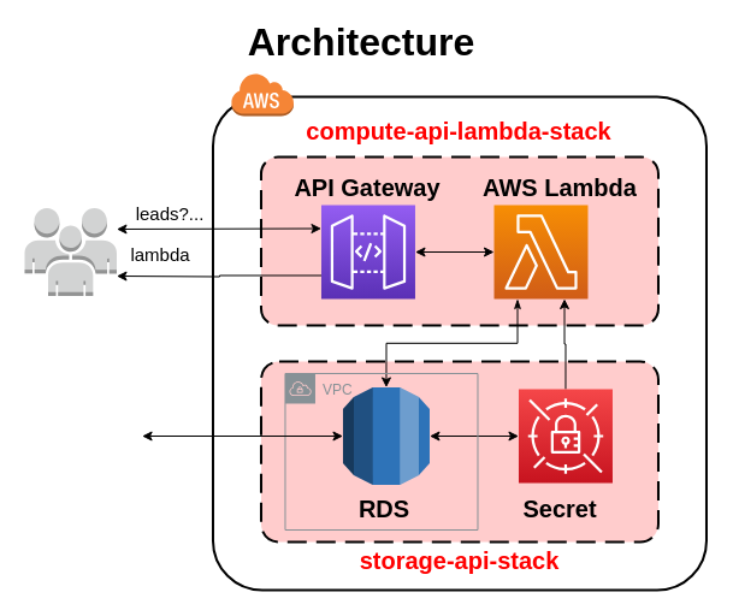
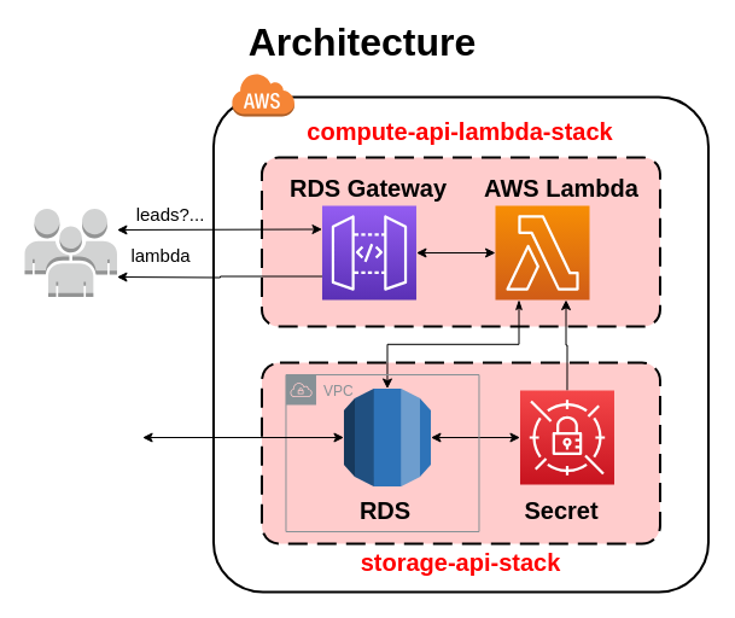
  <mxCell id="0" />
  <mxCell id="1" parent="0" />
  <mxCell id="2" value="" style="rounded=1;arcSize=10;dashed=0;fillColor=none;gradientColor=none;strokeWidth=2;fontSize=20;" parent="1" vertex="1"><mxGeometry x="176.48" y="80" width="410" height="410" as="geometry" /></mxCell>
  <mxCell id="3" value="" style="rounded=1;arcSize=10;dashed=1;strokeColor=#000000;fillColor=#FFCCCC;dashPattern=8 4;strokeWidth=2;fontSize=20;" parent="1" vertex="1"><mxGeometry x="216.48" y="300" width="330" height="150" as="geometry" /></mxCell>
  <mxCell id="4" value="" style="rounded=1;arcSize=10;dashed=1;strokeColor=#000000;fillColor=#FFCCCC;dashPattern=8 4;strokeWidth=2;fontSize=20;" parent="1" vertex="1"><mxGeometry x="216.48" y="130" width="330" height="140" as="geometry" /></mxCell>
  <mxCell id="5" style="edgeStyle=orthogonalEdgeStyle;rounded=0;orthogonalLoop=1;jettySize=auto;html=1;exitX=1;exitY=0.5;exitDx=0;exitDy=0;exitPerimeter=0;entryX=0;entryY=0.5;entryDx=0;entryDy=0;entryPerimeter=0;fontSize=20;fontColor=#FF0000;startArrow=classic;startFill=1;" parent="1" source="7" target="10" edge="1"><mxGeometry relative="1" as="geometry" /></mxCell>
  <mxCell id="6" style="edgeStyle=orthogonalEdgeStyle;rounded=0;orthogonalLoop=1;jettySize=auto;html=1;exitX=0;exitY=0.75;exitDx=0;exitDy=0;exitPerimeter=0;fontSize=20;fontColor=#FF0000;startArrow=none;startFill=0;endArrow=classic;endFill=1;" parent="1" source="7" edge="1"><mxGeometry relative="1" as="geometry"><mxPoint x="96.48" y="229" as="targetPoint" /></mxGeometry></mxCell>
  <mxCell id="7" value="" style="sketch=0;points=[[0,0,0],[0.25,0,0],[0.5,0,0],[0.75,0,0],[1,0,0],[0,1,0],[0.25,1,0],[0.5,1,0],[0.75,1,0],[1,1,0],[0,0.25,0],[0,0.5,0],[0,0.75,0],[1,0.25,0],[1,0.5,0],[1,0.75,0]];outlineConnect=0;fontColor=#232F3E;gradientColor=#945DF2;gradientDirection=north;fillColor=#5A30B5;strokeColor=#ffffff;dashed=0;verticalLabelPosition=bottom;verticalAlign=top;align=center;html=1;fontSize=12;fontStyle=0;aspect=fixed;shape=mxgraph.aws4.resourceIcon;resIcon=mxgraph.aws4.api_gateway;" parent="1" vertex="1"><mxGeometry x="266.48" y="170" width="78" height="78" as="geometry" /></mxCell>
  <mxCell id="8" style="edgeStyle=orthogonalEdgeStyle;rounded=0;orthogonalLoop=1;jettySize=auto;html=1;exitX=0.25;exitY=1;exitDx=0;exitDy=0;exitPerimeter=0;entryX=0.5;entryY=0;entryDx=0;entryDy=0;entryPerimeter=0;startArrow=classicThin;startFill=1;endArrow=classic;endFill=1;" parent="1" source="10" target="20" edge="1"><mxGeometry relative="1" as="geometry" /></mxCell>
  <mxCell id="9" style="edgeStyle=orthogonalEdgeStyle;rounded=0;orthogonalLoop=1;jettySize=auto;html=1;exitX=0.75;exitY=1;exitDx=0;exitDy=0;exitPerimeter=0;entryX=0.5;entryY=0;entryDx=0;entryDy=0;entryPerimeter=0;startArrow=classic;startFill=1;endArrow=none;endFill=0;" parent="1" source="10" target="22" edge="1"><mxGeometry relative="1" as="geometry" /></mxCell>
  <mxCell id="10" value="" style="sketch=0;points=[[0,0,0],[0.25,0,0],[0.5,0,0],[0.75,0,0],[1,0,0],[0,1,0],[0.25,1,0],[0.5,1,0],[0.75,1,0],[1,1,0],[0,0.25,0],[0,0.5,0],[0,0.75,0],[1,0.25,0],[1,0.5,0],[1,0.75,0]];outlineConnect=0;fontColor=#232F3E;gradientColor=#F78E04;gradientDirection=north;fillColor=#D05C17;strokeColor=#ffffff;dashed=0;verticalLabelPosition=bottom;verticalAlign=top;align=center;html=1;fontSize=12;fontStyle=0;aspect=fixed;shape=mxgraph.aws4.resourceIcon;resIcon=mxgraph.aws4.lambda;" parent="1" vertex="1"><mxGeometry x="410" y="170" width="78" height="78" as="geometry" /></mxCell>
- <mxCell id="11" value="API Gateway" style="text;html=1;strokeColor=none;fillColor=none;align=center;verticalAlign=middle;whiteSpace=wrap;rounded=0;fontSize=20;fontStyle=1" parent="1" vertex="1"><mxGeometry x="235.48" y="140" width="140" height="30" as="geometry" /></mxCell>
+ <mxCell id="11" value="RDS Gateway" style="text;html=1;strokeColor=none;fillColor=none;align=center;verticalAlign=middle;whiteSpace=wrap;rounded=0;fontSize=20;fontStyle=1" parent="1" vertex="1"><mxGeometry x="235.48" y="140" width="140" height="30" as="geometry" /></mxCell>
  <mxCell id="12" value="AWS Lambda" style="text;html=1;strokeColor=none;fillColor=none;align=center;verticalAlign=middle;whiteSpace=wrap;rounded=0;fontSize=20;fontStyle=1" parent="1" vertex="1"><mxGeometry x="395.48" y="140" width="140" height="30" as="geometry" /></mxCell>
  <mxCell id="13" value="" style="dashed=0;html=1;shape=mxgraph.aws3.cloud;fillColor=#F58536;gradientColor=none;dashed=0;fontSize=20;" parent="1" vertex="1"><mxGeometry x="191.48" y="60" width="52" height="36" as="geometry" /></mxCell>
  <mxCell id="14" value="compute-api-lambda-stack" style="text;html=1;strokeColor=none;fillColor=none;align=center;verticalAlign=middle;whiteSpace=wrap;rounded=0;fontSize=20;fontStyle=1;fontColor=#FF0000;" parent="1" vertex="1"><mxGeometry x="233.48" y="96" width="296" height="24" as="geometry" /></mxCell>
  <mxCell id="15" value="" style="endArrow=classic;html=1;rounded=0;fontSize=20;fontColor=#FF0000;entryX=0;entryY=0.25;entryDx=0;entryDy=0;entryPerimeter=0;startArrow=classic;startFill=1;" parent="1" target="7" edge="1"><mxGeometry width="50" height="50" relative="1" as="geometry"><mxPoint x="96.48" y="190" as="sourcePoint" /><mxPoint x="96.48" y="170" as="targetPoint" /></mxGeometry></mxCell>
  <mxCell id="16" value="" style="outlineConnect=0;dashed=0;verticalLabelPosition=bottom;verticalAlign=top;align=center;html=1;shape=mxgraph.aws3.users;fillColor=#D2D3D3;gradientColor=none;fontSize=20;fontColor=#FF0000;strokeColor=#000000;" parent="1" vertex="1"><mxGeometry x="20" y="172.5" width="76.48" height="73" as="geometry" /></mxCell>
  <mxCell id="17" value="&lt;font style=&quot;font-size: 15px;&quot; color=&quot;#000000&quot;&gt;leads?...&lt;/font&gt;" style="text;html=1;strokeColor=none;fillColor=none;align=center;verticalAlign=middle;whiteSpace=wrap;rounded=0;fontSize=20;fontColor=#FF0000;" parent="1" vertex="1"><mxGeometry x="96.48" y="160" width="90" height="30" as="geometry" /></mxCell>
  <mxCell id="18" value="&lt;font style=&quot;font-size: 15px;&quot; color=&quot;#000000&quot;&gt;lambda&lt;/font&gt;" style="text;html=1;strokeColor=none;fillColor=none;align=center;verticalAlign=middle;whiteSpace=wrap;rounded=0;fontSize=20;fontColor=#FF0000;" parent="1" vertex="1"><mxGeometry x="86.48" y="194" width="93.52" height="30" as="geometry" /></mxCell>
  <mxCell id="19" value="Secret" style="text;html=1;strokeColor=none;fillColor=none;align=center;verticalAlign=middle;whiteSpace=wrap;rounded=0;fontSize=20;fontStyle=1" parent="1" vertex="1"><mxGeometry x="430.48" y="407" width="70" height="30" as="geometry" /></mxCell>
  <mxCell id="20" value="" style="outlineConnect=0;dashed=0;verticalLabelPosition=bottom;verticalAlign=top;align=center;html=1;shape=mxgraph.aws3.rds;fillColor=#2E73B8;gradientColor=none;" parent="1" vertex="1"><mxGeometry x="284.48" y="321.5" width="72" height="81" as="geometry" /></mxCell>
  <mxCell id="21" style="edgeStyle=orthogonalEdgeStyle;rounded=0;orthogonalLoop=1;jettySize=auto;html=1;exitX=0;exitY=0.5;exitDx=0;exitDy=0;exitPerimeter=0;startArrow=classic;startFill=1;endArrow=classic;endFill=1;" parent="1" source="22" target="20" edge="1"><mxGeometry relative="1" as="geometry" /></mxCell>
  <mxCell id="22" value="" style="sketch=0;points=[[0,0,0],[0.25,0,0],[0.5,0,0],[0.75,0,0],[1,0,0],[0,1,0],[0.25,1,0],[0.5,1,0],[0.75,1,0],[1,1,0],[0,0.25,0],[0,0.5,0],[0,0.75,0],[1,0.25,0],[1,0.5,0],[1,0.75,0]];outlineConnect=0;fontColor=#232F3E;gradientColor=#F54749;gradientDirection=north;fillColor=#C7131F;strokeColor=#ffffff;dashed=0;verticalLabelPosition=bottom;verticalAlign=top;align=center;html=1;fontSize=12;fontStyle=0;aspect=fixed;shape=mxgraph.aws4.resourceIcon;resIcon=mxgraph.aws4.secrets_manager;" parent="1" vertex="1"><mxGeometry x="430.48" y="323" width="78" height="78" as="geometry" /></mxCell>
  <mxCell id="23" value="VPC" style="sketch=0;outlineConnect=0;gradientColor=none;html=1;whiteSpace=wrap;fontSize=12;fontStyle=0;shape=mxgraph.aws4.group;grIcon=mxgraph.aws4.group_vpc;strokeColor=#879196;fillColor=none;verticalAlign=top;align=left;spacingLeft=30;fontColor=#879196;dashed=0;" parent="1" vertex="1"><mxGeometry x="236.48" y="310" width="160" height="130" as="geometry" /></mxCell>
  <mxCell id="24" value="RDS" style="text;html=1;strokeColor=none;fillColor=none;align=center;verticalAlign=middle;whiteSpace=wrap;rounded=0;fontSize=20;fontStyle=1" parent="1" vertex="1"><mxGeometry x="284.48" y="407" width="70" height="30" as="geometry" /></mxCell>
  <mxCell id="25" value="storage-api-stack" style="text;html=1;strokeColor=none;fillColor=none;align=center;verticalAlign=middle;whiteSpace=wrap;rounded=0;fontSize=20;fontStyle=1;fontColor=#FF0000;" parent="1" vertex="1"><mxGeometry x="288.98" y="450" width="185" height="30" as="geometry" /></mxCell>
  <mxCell id="26" style="edgeStyle=orthogonalEdgeStyle;rounded=0;orthogonalLoop=1;jettySize=auto;html=1;entryX=0;entryY=0.5;entryDx=0;entryDy=0;entryPerimeter=0;startArrow=classic;startFill=1;endArrow=classic;endFill=1;" parent="1" source="27" target="20" edge="1"><mxGeometry relative="1" as="geometry" /></mxCell>
  <mxCell id="27" value="" style="shape=image;verticalLabelPosition=bottom;labelBackgroundColor=default;verticalAlign=top;aspect=fixed;imageAspect=0;image=https://hotsechu.files.wordpress.com/2021/03/mysqlworkbench_2.png;" parent="1" vertex="1"><mxGeometry x="26.48" y="317" width="91.09" height="90" as="geometry" /></mxCell>
  <mxCell id="28" value="Architecture" style="text;html=1;strokeColor=none;fillColor=none;align=center;verticalAlign=middle;whiteSpace=wrap;rounded=0;fontColor=#000000;fontSize=32;fontStyle=1" vertex="1" parent="1"><mxGeometry x="170.48" y="20" width="260" height="30" as="geometry" /></mxCell>
